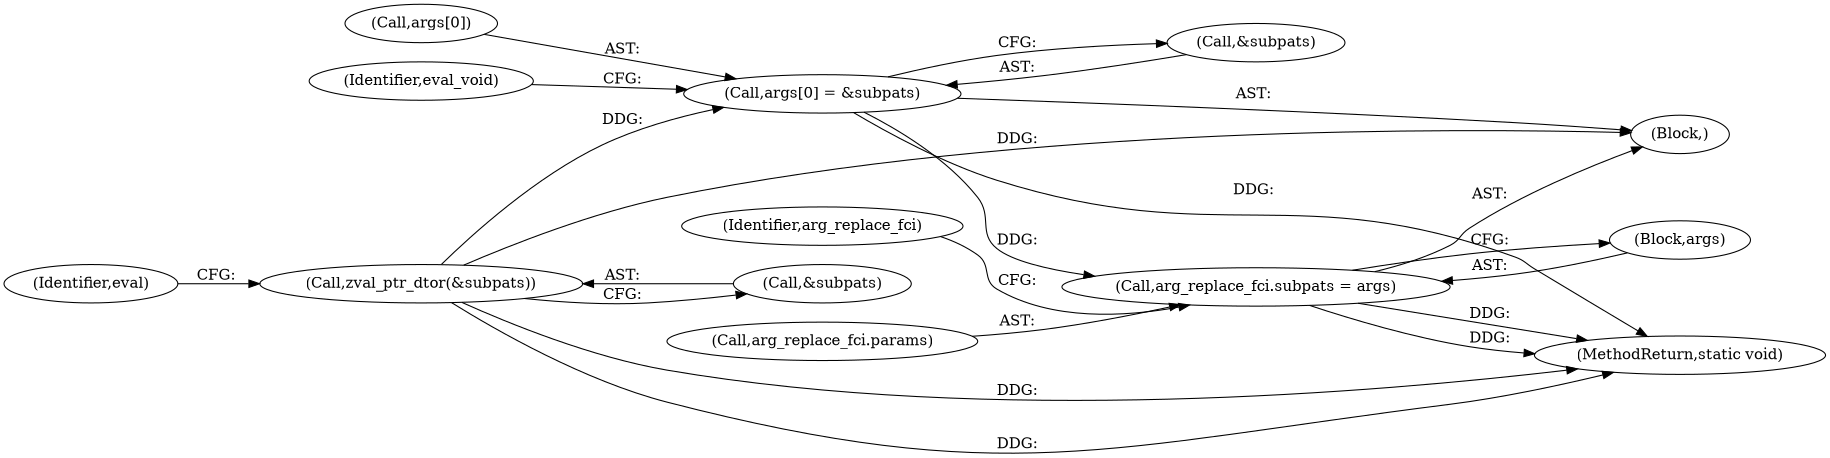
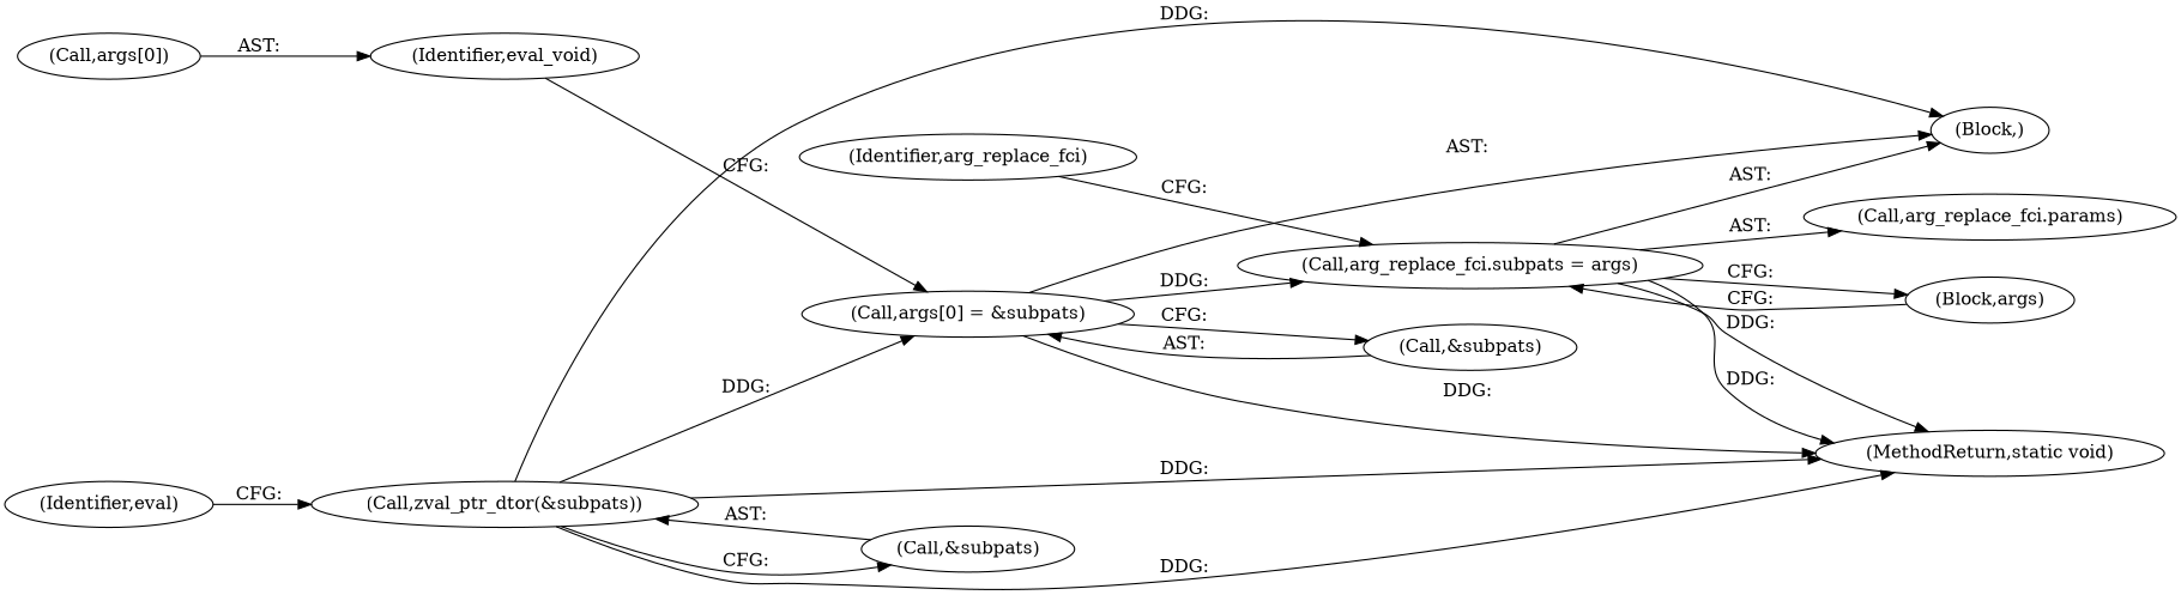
  digraph {
    rankdir=LR
    n1 [label="(Call,args[0] = &subpats)"]
    n2 [label="(Call,arg_replace_fci.subpats = args)"]
    n3 [label="(Call,&subpats)"]
    n4 [label="(Block,)"]
    n5 [label="(MethodReturn,static void)"]
    n6 [label="(Block,args)"]
    n7 [label="(Call,zval_ptr_dtor(&subpats))"]
    n8 [label="(Call,&subpats)"]
    n9 [label="(Call,args[0])"]
    n10 [label="(Identifier,arg_replace_fci)"]
    n11 [label="(Call,arg_replace_fci.params)"]
    n12 [label="(Identifier,eval_void)"]
    n13 [label="(Identifier,eval)"]
    n1 -> n2 [label="DDG: "]
    n1 -> n3 [label="CFG: "]
    n1 -> n4 [label="AST: "]
    n1 -> n5 [label="DDG: "]
    n2 -> n4 [label="AST: "]
    n2 -> n5 [label="DDG: "]
    n2 -> n5 [label="DDG: "]
    n2 -> n6 [label="CFG: "]
    n3 -> n1 [label="AST: "]
-   n6 -> n2 [label="AST: "]
+   n6 -> n2 [label="CFG: "]
    n7 -> n1 [label="DDG: "]
    n7 -> n4 [label="DDG: "]
    n7 -> n5 [label="DDG: "]
    n7 -> n5 [label="DDG: "]
    n7 -> n8 [label="CFG: "]
    n8 -> n7 [label="AST: "]
-   n9 -> n1 [label="AST: "]
+   n9 -> n12 [label="AST: "]
    n10 -> n2 [label="CFG: "]
-   n11 -> n2 [label="AST: "]
+   n2 -> n11 [label="AST: "]
    n12 -> n1 [label="CFG: "]
    n13 -> n7 [label="CFG: "]
  }
